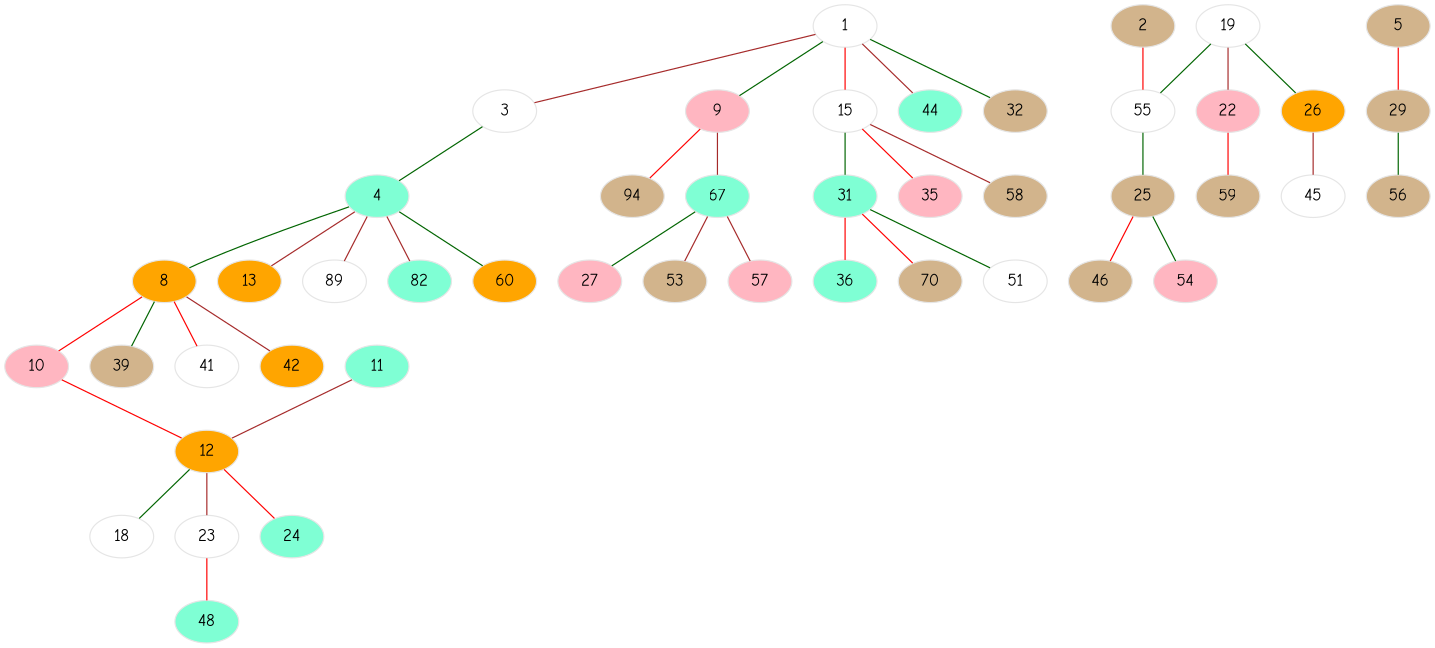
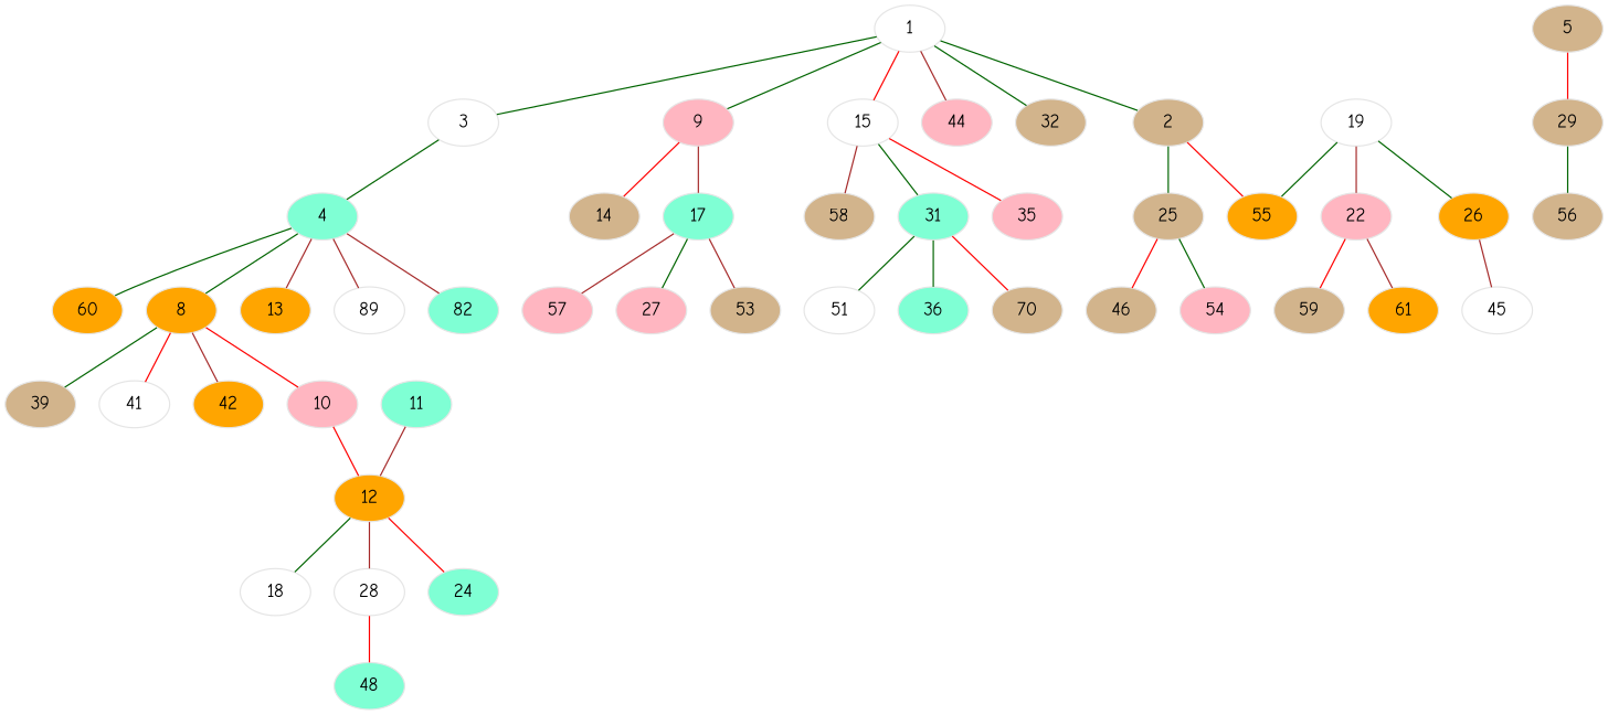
  graph {
    fontname="Comic Neue"
    node [color=gray90 fillcolor=tan fontname="Comic Neue" style=filled]
    edge [color=darkgreen fontname="Comic Neue"]
    1 [fillcolor=white super="+28"]
    2 [super="+6"]
    3 [fillcolor=white super="+47"]
    9 [fillcolor=lightpink]
    15 [fillcolor=white super="+37"]
-   44 [fillcolor=aquamarine]
+   44 [fillcolor=lightpink]
    n7 [label=32]
    25 [super="+39"]
-   55 [fillcolor=white]
+   55 [fillcolor=orange]
    4 [fillcolor=aquamarine super="+30"]
-   14 [super="+34" label=94]
-   17 [fillcolor=aquamarine super="+21" label=67]
+   14 [super="+34"]
+   17 [fillcolor=aquamarine super="+21"]
    31 [fillcolor=aquamarine super="+33"]
    35 [fillcolor=lightpink]
    n15 [label=58]
    19 [fillcolor=white super="+66"]
    22 [fillcolor=lightpink super="+43"]
    26 [fillcolor=orange]
    46
    54 [fillcolor=lightpink super="+64"]
    8 [fillcolor=orange super="+20"]
    13 [fillcolor=orange]
    n23 [fillcolor=white label=89]
    n24 [fillcolor=aquamarine label=82]
    60 [fillcolor=orange super="+65"]
    5 [super="+7"]
    29 [super="+32"]
    10 [fillcolor=lightpink]
    n29 [label=39 super="+67"]
    41 [fillcolor=white]
    42 [fillcolor=orange]
    56
    12 [fillcolor=orange super="+16"]
    27 [fillcolor=lightpink]
    53
    57 [fillcolor=lightpink]
    11 [fillcolor=aquamarine super="+63"]
    18 [fillcolor=white super="+58"]
-   23 [fillcolor=white]
+   23 [fillcolor=white label=28]
    24 [fillcolor=aquamarine]
    48 [fillcolor=aquamarine super="+50"]
    36 [fillcolor=aquamarine]
    n43 [label=70]
    51 [fillcolor=white]
    59
+   61 [fillcolor=orange]
    45 [fillcolor=white]
-   1 -- 3 [color=brown]
+   1 -- 2
+   1 -- 3
    1 -- 9
    1 -- 15 [color=red]
    1 -- 44 [color=brown]
    1 -- n7
-   55 -- 25
+   2 -- 25
    2 -- 55 [color=red]
    3 -- 4
    9 -- 14 [color=red]
    9 -- 17 [color=brown]
    15 -- 31
    15 -- 35 [color=red]
    15 -- n15 [color=brown]
    25 -- 46 [color=red]
    25 -- 54
    4 -- 8
    4 -- 13 [color=brown]
    4 -- n23 [color=brown]
    4 -- n24 [color=brown]
    4 -- 60
    17 -- 27
    17 -- 53 [color=brown]
    17 -- 57 [color=brown]
-   31 -- 36 [color=red]
+   31 -- 36
    31 -- n43 [color=red]
    31 -- 51
    19 -- 55
    19 -- 22 [color=brown]
    19 -- 26
    22 -- 59 [color=red]
+   22 -- 61 [color=brown]
    26 -- 45 [color=brown]
    8 -- 10 [color=red]
    8 -- n29
    8 -- 41 [color=red]
    8 -- 42 [color=brown]
    5 -- 29 [color=red]
    29 -- 56
    10 -- 12 [color=red]
    12 -- 18
    12 -- 23 [color=brown]
    12 -- 24 [color=red]
    11 -- 12 [color=brown]
    23 -- 48 [color=red]
  }
